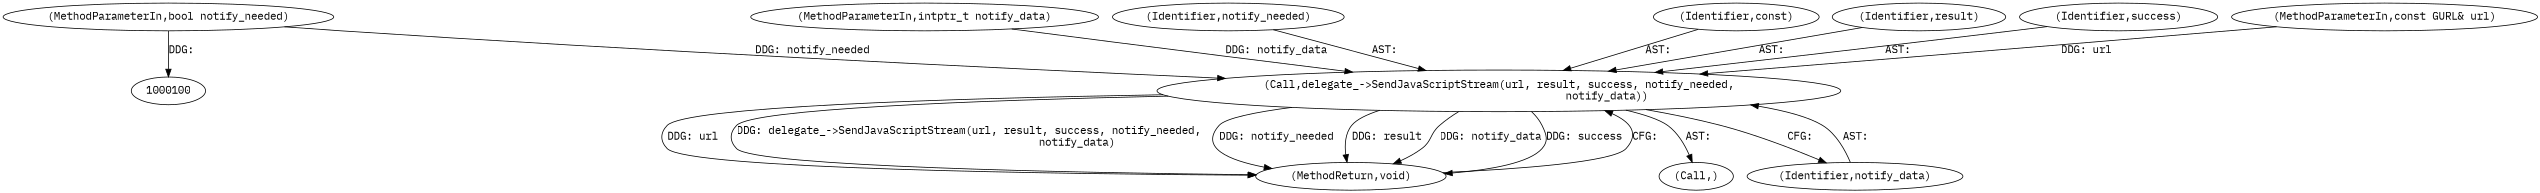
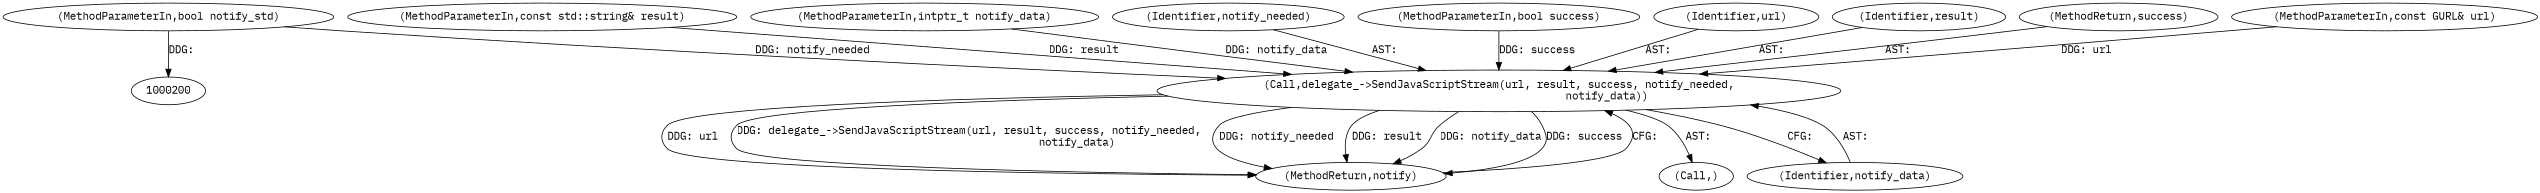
  digraph {
    fontname="IBM Plex Mono"
    node [fontname="IBM Plex Mono"]
    edge [fontname="IBM Plex Mono"]
-   n1 [label="(MethodParameterIn,bool notify_needed)"]
+   n1 [label="(MethodParameterIn,bool notify_std)"]
    n2 [label="(Call,delegate_->SendJavaScriptStream(url, result, success, notify_needed,\n                                  notify_data))"]
-   1000100
-   n4 [label="(MethodReturn,void)"]
+   1000100 [label=1000200]
+   n4 [label="(MethodReturn,notify)"]
    n5 [label="(Call,)"]
    n6 [label="(Identifier,notify_data)"]
+   n7 [label="(MethodParameterIn,const std::string& result)"]
    n8 [label="(MethodParameterIn,intptr_t notify_data)"]
    n9 [label="(Identifier,notify_needed)"]
-   n11 [label="(Identifier,const)"]
+   n10 [label="(MethodParameterIn,bool success)"]
+   n11 [label="(Identifier,url)"]
    n12 [label="(Identifier,result)"]
-   n13 [label="(Identifier,success)"]
+   n13 [label="(MethodReturn,success)"]
    n14 [label="(MethodParameterIn,const GURL& url)"]
    n1 -> n2 [label="DDG: notify_needed"]
    n1 -> 1000100 [label="DDG: "]
    n2 -> n4 [label="DDG: url"]
    n2 -> n4 [label="DDG: delegate_->SendJavaScriptStream(url, result, success, notify_needed,\n                                  notify_data)"]
    n2 -> n4 [label="DDG: notify_needed"]
    n2 -> n4 [label="DDG: result"]
    n2 -> n4 [label="DDG: notify_data"]
    n2 -> n4 [label="DDG: success"]
    n2 -> n5 [label="AST: "]
    n2 -> n6 [label="CFG: "]
    n4 -> n2 [label="CFG: "]
    n6 -> n2 [label="AST: "]
+   n7 -> n2 [label="DDG: result"]
    n8 -> n2 [label="DDG: notify_data"]
    n9 -> n2 [label="AST: "]
+   n10 -> n2 [label="DDG: success"]
    n11 -> n2 [label="AST: "]
    n12 -> n2 [label="AST: "]
    n13 -> n2 [label="AST: "]
    n14 -> n2 [label="DDG: url"]
  }
